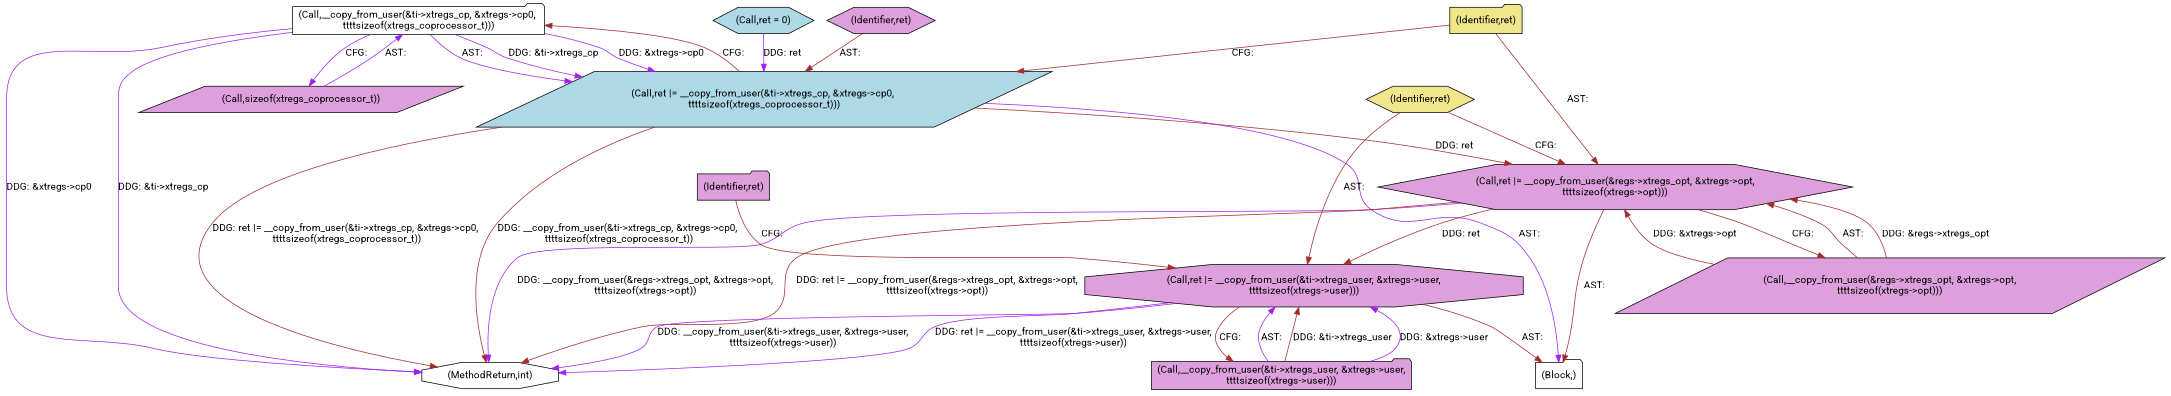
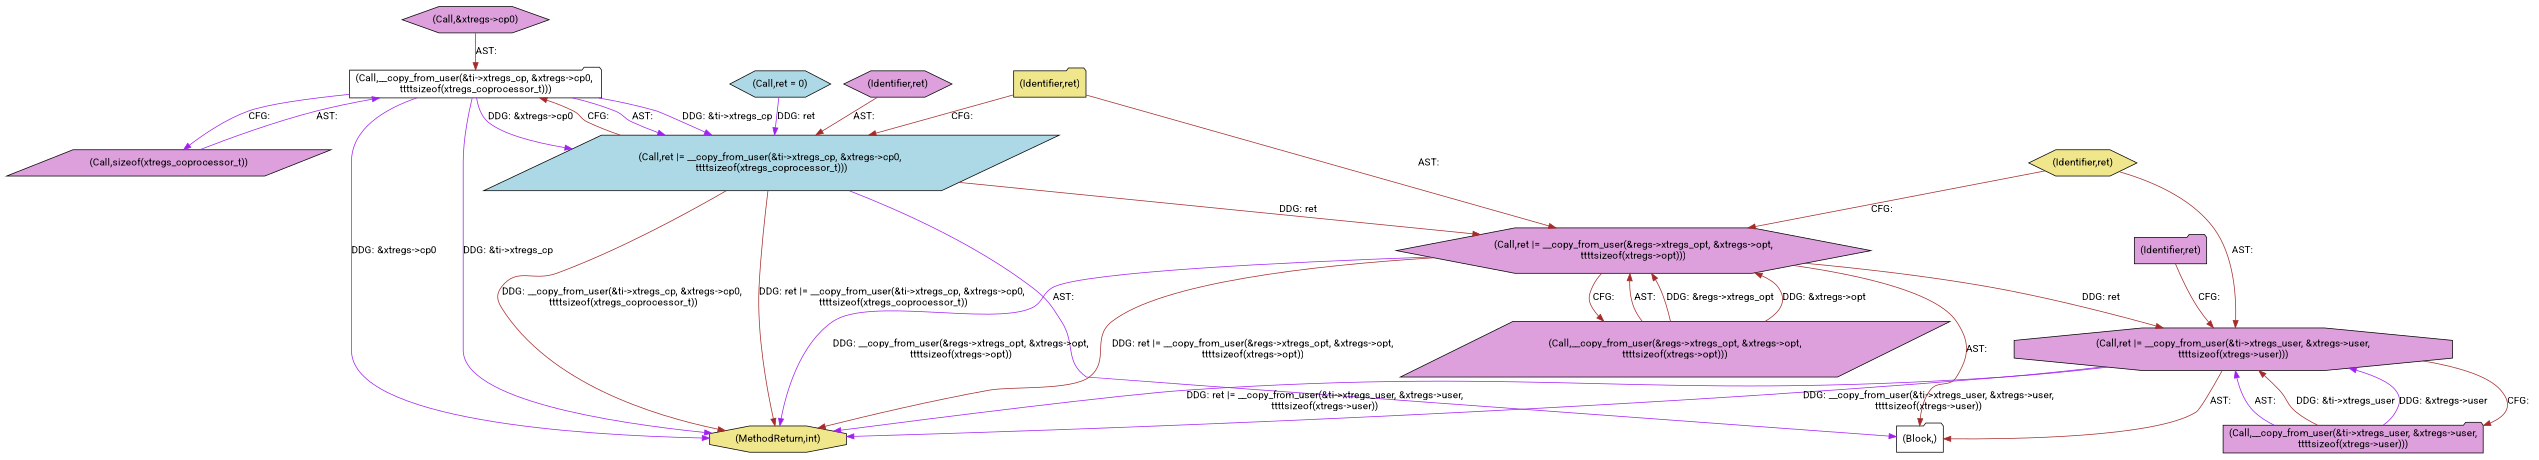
  digraph {
    fontname=Roboto
    node [fillcolor=plum fontname=Roboto shape=folder style=filled]
    edge [color=brown fontname=Roboto]
    n1 [fillcolor=white label="(Call,__copy_from_user(&ti->xtregs_cp, &xtregs->cp0, \n\t\t\t\tsizeof(xtregs_coprocessor_t)))"]
    n2 [fillcolor=lightblue label="(Call,ret |= __copy_from_user(&ti->xtregs_cp, &xtregs->cp0, \n\t\t\t\tsizeof(xtregs_coprocessor_t)))" shape=parallelogram]
-   n3 [fillcolor=white label="(MethodReturn,int)" shape=octagon]
+   n3 [fillcolor=khaki label="(MethodReturn,int)" shape=octagon]
    n4 [label="(Call,sizeof(xtregs_coprocessor_t))" shape=parallelogram]
    n5 [label="(Call,ret |= __copy_from_user(&regs->xtregs_opt, &xtregs->opt,\n\t\t\t\tsizeof(xtregs->opt)))" shape=hexagon]
    n6 [fillcolor=white label="(Block,)"]
    n7 [label="(Call,ret |= __copy_from_user(&ti->xtregs_user, &xtregs->user,\n\t\t\t\tsizeof(xtregs->user)))" shape=octagon]
    n8 [label="(Call,__copy_from_user(&regs->xtregs_opt, &xtregs->opt,\n\t\t\t\tsizeof(xtregs->opt)))" shape=parallelogram]
    n9 [label="(Call,__copy_from_user(&ti->xtregs_user, &xtregs->user,\n\t\t\t\tsizeof(xtregs->user)))"]
    n10 [fillcolor=lightblue label="(Call,ret = 0)" shape=hexagon]
    n11 [fillcolor=khaki label="(Identifier,ret)"]
    n12 [fillcolor=khaki label="(Identifier,ret)" shape=hexagon]
    n13 [label="(Identifier,ret)" shape=hexagon]
    n14 [label="(Identifier,ret)"]
+   n15 [label="(Call,&xtregs->cp0)" shape=hexagon]
    n1 -> n2 [color=purple label="AST: "]
    n1 -> n2 [color=purple label="DDG: &ti->xtregs_cp"]
    n1 -> n2 [color=purple label="DDG: &xtregs->cp0"]
    n1 -> n3 [color=purple label="DDG: &ti->xtregs_cp"]
    n1 -> n3 [color=purple label="DDG: &xtregs->cp0"]
    n1 -> n4 [color=purple label="CFG: "]
    n2 -> n1 [label="CFG: "]
    n2 -> n3 [label="DDG: __copy_from_user(&ti->xtregs_cp, &xtregs->cp0, \n\t\t\t\tsizeof(xtregs_coprocessor_t))"]
    n2 -> n3 [label="DDG: ret |= __copy_from_user(&ti->xtregs_cp, &xtregs->cp0, \n\t\t\t\tsizeof(xtregs_coprocessor_t))"]
    n2 -> n5 [label="DDG: ret"]
    n2 -> n6 [color=purple label="AST: "]
    n4 -> n1 [color=purple label="AST: "]
    n5 -> n3 [color=purple label="DDG: __copy_from_user(&regs->xtregs_opt, &xtregs->opt,\n\t\t\t\tsizeof(xtregs->opt))"]
    n5 -> n3 [label="DDG: ret |= __copy_from_user(&regs->xtregs_opt, &xtregs->opt,\n\t\t\t\tsizeof(xtregs->opt))"]
    n5 -> n6 [label="AST: "]
    n5 -> n7 [label="DDG: ret"]
    n5 -> n8 [label="CFG: "]
    n7 -> n3 [color=purple label="DDG: __copy_from_user(&ti->xtregs_user, &xtregs->user,\n\t\t\t\tsizeof(xtregs->user))"]
    n7 -> n3 [color=purple label="DDG: ret |= __copy_from_user(&ti->xtregs_user, &xtregs->user,\n\t\t\t\tsizeof(xtregs->user))"]
    n7 -> n6 [label="AST: "]
    n7 -> n9 [label="CFG: "]
    n8 -> n5 [label="AST: "]
    n8 -> n5 [label="DDG: &regs->xtregs_opt"]
    n8 -> n5 [label="DDG: &xtregs->opt"]
    n9 -> n7 [color=purple label="AST: "]
    n9 -> n7 [label="DDG: &ti->xtregs_user"]
    n9 -> n7 [color=purple label="DDG: &xtregs->user"]
    n10 -> n2 [color=purple label="DDG: ret"]
    n11 -> n2 [label="CFG: "]
    n11 -> n5 [label="AST: "]
    n12 -> n5 [label="CFG: "]
    n12 -> n7 [label="AST: "]
    n13 -> n2 [label="AST: "]
    n14 -> n7 [label="CFG: "]
+   n15 -> n1 [label="AST: "]
  }
